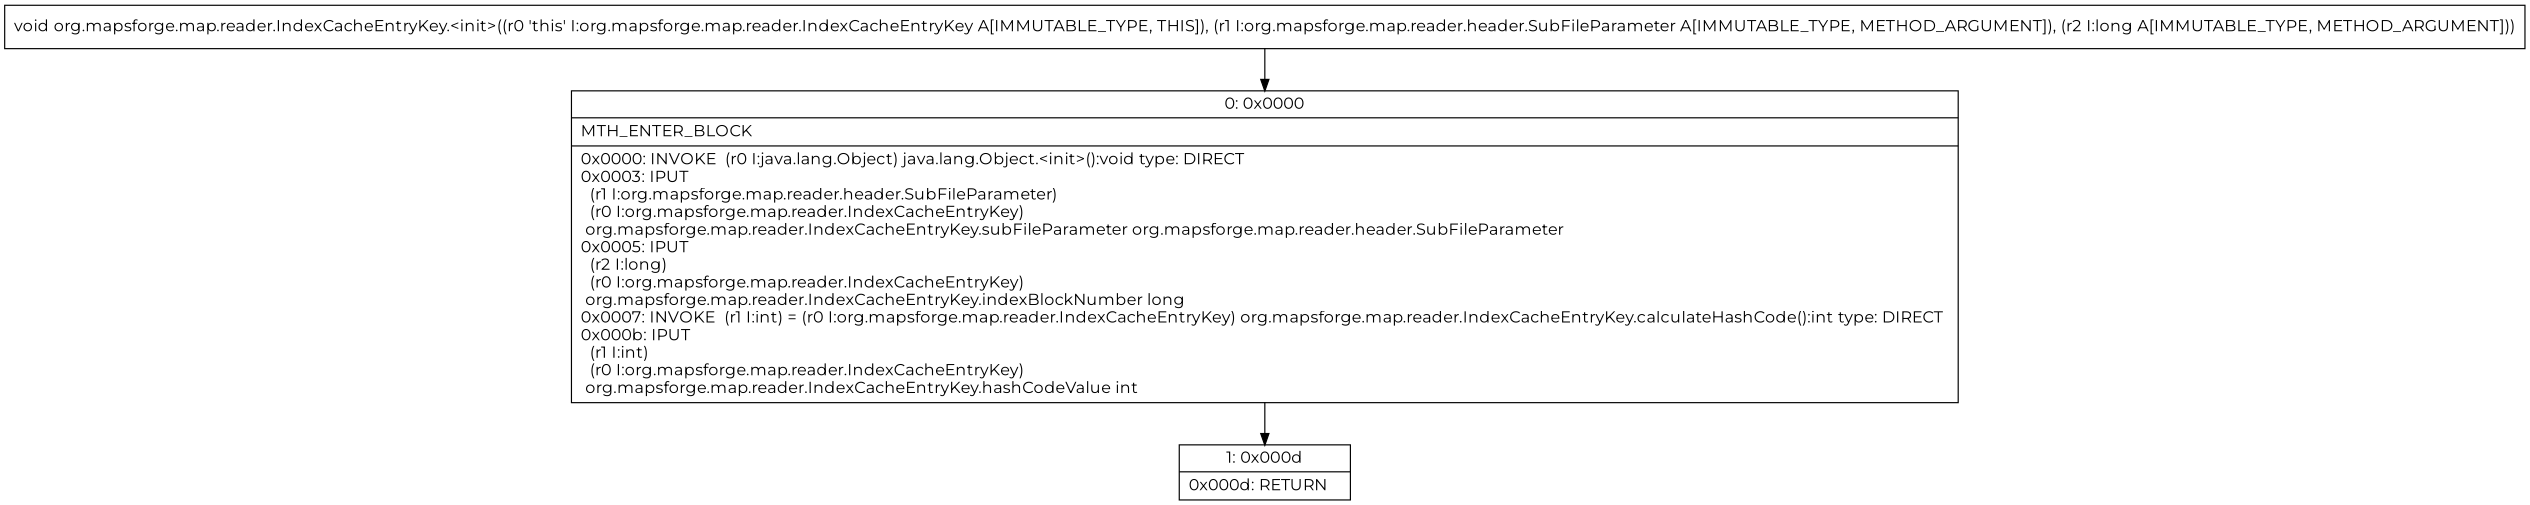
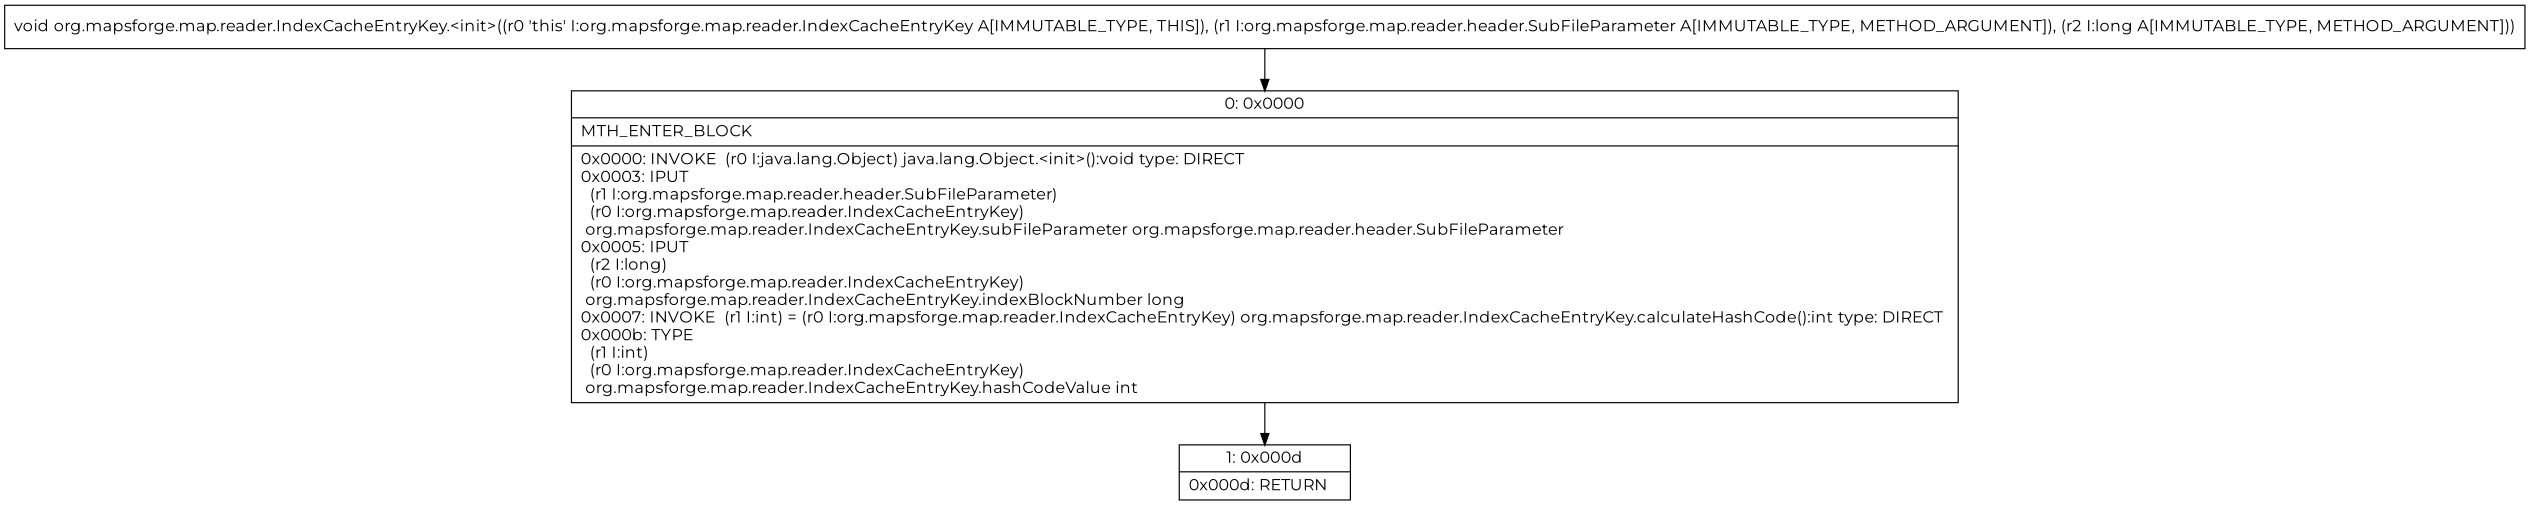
  digraph {
    fontname=Montserrat
    node [shape=record fontname=Montserrat]
    edge [fontname=Montserrat]
-   n1 [label="{0\:\ 0x0000|MTH_ENTER_BLOCK\l|0x0000: INVOKE  (r0 I:java.lang.Object) java.lang.Object.\<init\>():void type: DIRECT \l0x0003: IPUT  \l  (r1 I:org.mapsforge.map.reader.header.SubFileParameter)\l  (r0 I:org.mapsforge.map.reader.IndexCacheEntryKey)\l org.mapsforge.map.reader.IndexCacheEntryKey.subFileParameter org.mapsforge.map.reader.header.SubFileParameter \l0x0005: IPUT  \l  (r2 I:long)\l  (r0 I:org.mapsforge.map.reader.IndexCacheEntryKey)\l org.mapsforge.map.reader.IndexCacheEntryKey.indexBlockNumber long \l0x0007: INVOKE  (r1 I:int) = (r0 I:org.mapsforge.map.reader.IndexCacheEntryKey) org.mapsforge.map.reader.IndexCacheEntryKey.calculateHashCode():int type: DIRECT \l0x000b: IPUT  \l  (r1 I:int)\l  (r0 I:org.mapsforge.map.reader.IndexCacheEntryKey)\l org.mapsforge.map.reader.IndexCacheEntryKey.hashCodeValue int \l}"]
+   n1 [label="{0\:\ 0x0000|MTH_ENTER_BLOCK\l|0x0000: INVOKE  (r0 I:java.lang.Object) java.lang.Object.\<init\>():void type: DIRECT \l0x0003: IPUT  \l  (r1 I:org.mapsforge.map.reader.header.SubFileParameter)\l  (r0 I:org.mapsforge.map.reader.IndexCacheEntryKey)\l org.mapsforge.map.reader.IndexCacheEntryKey.subFileParameter org.mapsforge.map.reader.header.SubFileParameter \l0x0005: IPUT  \l  (r2 I:long)\l  (r0 I:org.mapsforge.map.reader.IndexCacheEntryKey)\l org.mapsforge.map.reader.IndexCacheEntryKey.indexBlockNumber long \l0x0007: INVOKE  (r1 I:int) = (r0 I:org.mapsforge.map.reader.IndexCacheEntryKey) org.mapsforge.map.reader.IndexCacheEntryKey.calculateHashCode():int type: DIRECT \l0x000b: TYPE  \l  (r1 I:int)\l  (r0 I:org.mapsforge.map.reader.IndexCacheEntryKey)\l org.mapsforge.map.reader.IndexCacheEntryKey.hashCodeValue int \l}"]
    n2 [label="{1\:\ 0x000d|0x000d: RETURN   \l}"]
    n3 [label="{void org.mapsforge.map.reader.IndexCacheEntryKey.\<init\>((r0 'this' I:org.mapsforge.map.reader.IndexCacheEntryKey A[IMMUTABLE_TYPE, THIS]), (r1 I:org.mapsforge.map.reader.header.SubFileParameter A[IMMUTABLE_TYPE, METHOD_ARGUMENT]), (r2 I:long A[IMMUTABLE_TYPE, METHOD_ARGUMENT])) }"]
    n1 -> n2
    n3 -> n1
  }
